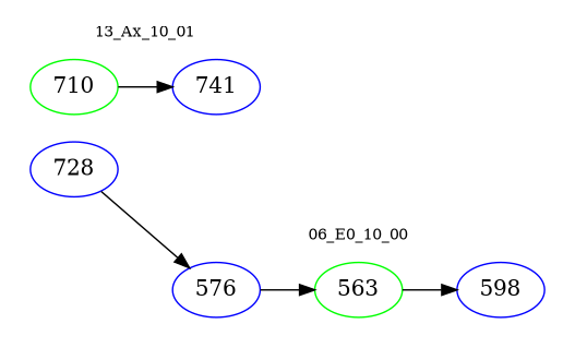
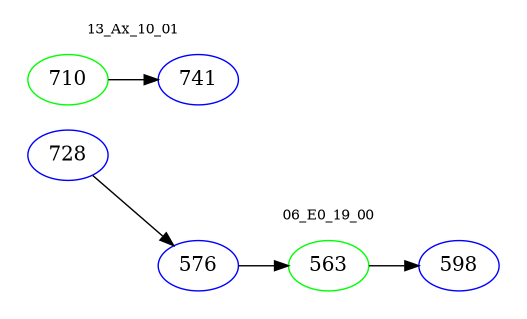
  digraph {
    rankdir=LR
    node [color=blue]
    edge [color=black]
    n1 [label=728]
    n2 [color=green label=710]
    n3 [label=741]
    n4 [label=576]
    n5 [color=green label=563]
    n6 [label=598]
    subgraph cluster_1 {
      color=white
      fontsize=10
      label="13_Ax_10_01"
      n1
      n2
      n3
    }
    subgraph cluster_2 {
      color=white
      fontsize=10
-     label="06_E0_10_00"
+     label="06_E0_19_00"
      n4
      n5
      n6
    }
    n1 -> n4
    n2 -> n3
    n4 -> n5
    n5 -> n6
  }
